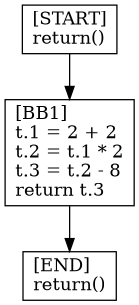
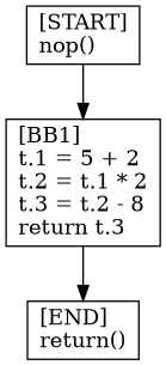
  digraph {
    node [shape=box]
    n1 [label="[END]\lreturn()\l"]
-   n2 [label="[START]\lreturn()\l"]
-   n3 [label="[BB1]\lt.1 = 2 + 2\lt.2 = t.1 * 2\lt.3 = t.2 - 8\lreturn t.3\l"]
+   n2 [label="[START]\lnop()\l"]
+   n3 [label="[BB1]\lt.1 = 5 + 2\lt.2 = t.1 * 2\lt.3 = t.2 - 8\lreturn t.3\l"]
    n2 -> n3
    n3 -> n1
  }
